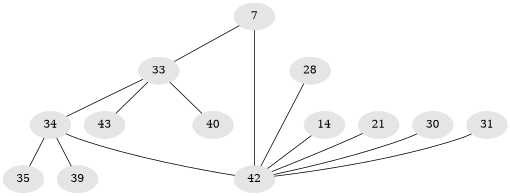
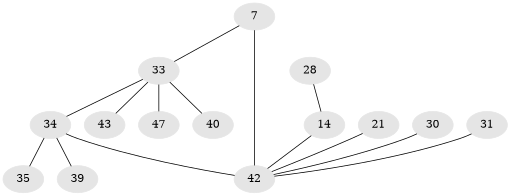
  graph {
    node [color=gray90 style=filled]
    7 [super="+5"]
    33 [super="+25+4+22"]
    42 [super="+12+15+29+36"]
    34 [super="+27"]
    43
+   47 [super="+24+45"]
    n7 [label=40 super="+40+44+46"]
    14
    21
    28 [super="+20"]
    30
    31
    35
    39 [super="+19"]
    7 -- 33 [weight=3]
    7 -- 42 [weight=4]
    33 -- 34 [weight=2]
    33 -- 43
+   33 -- 47 [weight=2]
    33 -- n7
    34 -- 42 [weight=4]
    34 -- 35
    34 -- 39
    14 -- 42
    21 -- 42
-   28 -- 42
+   28 -- 14
    30 -- 42 [weight=2]
    31 -- 42
  }
